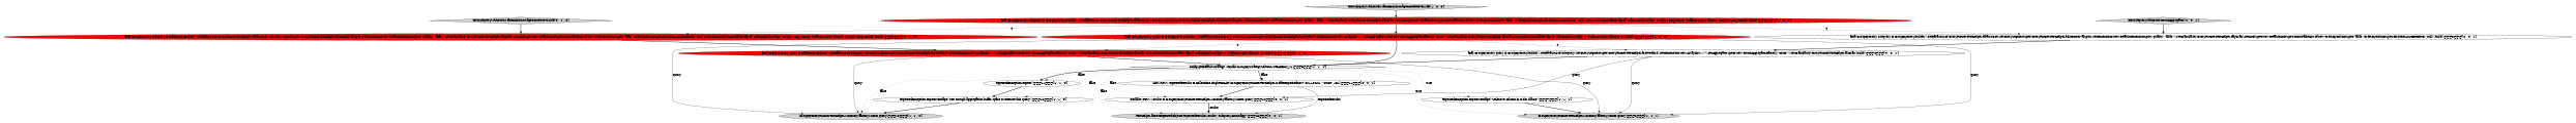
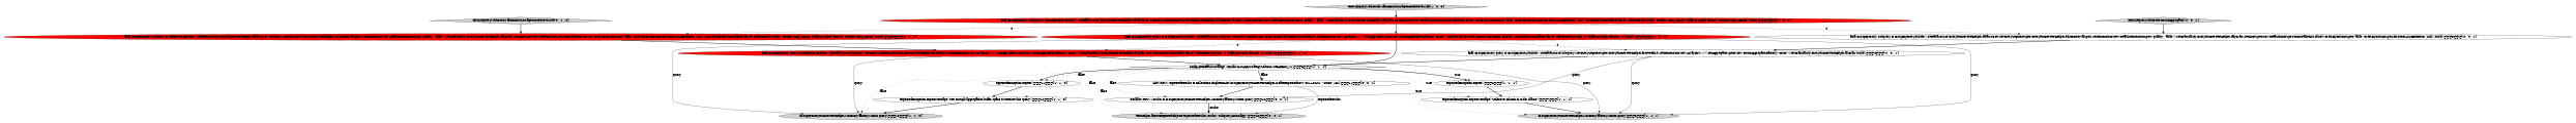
  digraph {
    node [fillcolor=white shape=ellipse style=filled]
    edge [style=bold]
    n1 [fillcolor=red label="final GroupByQuery query = GroupByQuery.builder().setDataSource(subquery).setQuerySegmentSpec(QueryRunnerTestHelper.firstToThird).setDimensions(new ArrayList<>()).setAggregatorSpecs(new CountAggregatorFactory(\"count\")).setGranularity(QueryRunnerTestHelper.allGran).setContext(ImmutableMap.of(\"maxOnDiskStorage\",0,\"bufferGrouperMaxSize\",0)).build()@@@4@@@['1', '0', '0']"]
    n2 [label="final GroupByQuery query = GroupByQuery.builder().setDataSource(subquery).setQuerySegmentSpec(QueryRunnerTestHelper.firstToThird).setDimensions(new ArrayList<>()).setAggregatorSpecs(new CountAggregatorFactory(\"count\")).setGranularity(QueryRunnerTestHelper.allGran).build()@@@4@@@['0', '0', '1']"]
    n3 [fillcolor=lightgray label="GroupByQueryRunnerTestHelper.runQuery(factory,runner,query)@@@8@@@['1', '1', '1']"]
    n4 [fillcolor=lightgray label="GroupByQueryRunnerTestHelper.runQuery(factory,runner,query)@@@13@@@['1', '1', '0']"]
    n5 [fillcolor=red label="final GroupByQuery query = makeQueryBuilder().setDataSource(subquery).setQuerySegmentSpec(QueryRunnerTestHelper.firstToThird).setDimensions(new ArrayList<>()).setAggregatorSpecs(new CountAggregatorFactory(\"count\")).setGranularity(QueryRunnerTestHelper.allGran).overrideContext(ImmutableMap.of(\"maxOnDiskStorage\",0,\"bufferGrouperMaxSize\",0)).build()@@@4@@@['0', '1', '0']"]
    n6 [label="config.getDefaultStrategy().equals(GroupByStrategySelector.STRATEGY_V1)@@@5@@@['1', '1', '1']" shape=diamond]
    n7 [label="List<Row> expectedResults = Collections.singletonList(GroupByQueryRunnerTestHelper.createExpectedRow(\"2011-04-01\",\"count\",18L))@@@11@@@['0', '0', '1']"]
    n8 [label="Iterable<Row> results = GroupByQueryRunnerTestHelper.runQuery(factory,runner,query)@@@12@@@['0', '0', '1']"]
    n9 [fillcolor=lightgray label="TestHelper.assertExpectedObjects(expectedResults,results,\"subquery-count-agg\")@@@13@@@['0', '0', '1']"]
    n10 [label="final GroupByQuery subquery = GroupByQuery.builder().setDataSource(QueryRunnerTestHelper.dataSource).setQuerySegmentSpec(QueryRunnerTestHelper.fullOnIntervalSpec).setDimensions(new DefaultDimensionSpec(\"quality\",\"alias\")).setGranularity(QueryRunnerTestHelper.dayGran).setLimitSpec(new DefaultLimitSpec(ImmutableList.of(new OrderByColumnSpec(\"alias\",OrderByColumnSpec.Direction.ASCENDING)),null)).build()@@@3@@@['0', '0', '1']"]
    n11 [fillcolor=red label="final GroupByQuery subquery = makeQueryBuilder().setDataSource(QueryRunnerTestHelper.dataSource).setQuerySegmentSpec(QueryRunnerTestHelper.fullOnIntervalSpec).setDimensions(new DefaultDimensionSpec(\"quality\",\"alias\")).setGranularity(QueryRunnerTestHelper.dayGran).setLimitSpec(new DefaultLimitSpec(ImmutableList.of(new OrderByColumnSpec(\"alias\",OrderByColumnSpec.Direction.ASCENDING)),null)).overrideContext(ImmutableMap.of(\"maxOnDiskStorage\",Integer.MAX_VALUE,\"bufferGrouperMaxSize\",Integer.MAX_VALUE)).build()@@@3@@@['0', '1', '0']"]
    n12 [label="expectedException.expect()@@@11@@@['1', '1', '0']"]
    n13 [label="expectedException.expectMessage(\"Not enough aggregation buffer space to execute this query\")@@@12@@@['1', '1', '0']"]
+   n14 [label="expectedException.expect()@@@6@@@['1', '1', '1']"]
    n15 [label="expectedException.expectMessage(\"Unknown column in order clause\")@@@7@@@['1', '1', '1']"]
    n16 [fillcolor=lightgray label="testSubqueryWithOuterMaxOnDiskStorageContextOverride['0', '1', '0']" shape=diamond]
    n17 [fillcolor=lightgray label="testSubqueryWithOuterMaxOnDiskStorageContextOverride['1', '0', '0']" shape=diamond]
    n18 [fillcolor=red label="final GroupByQuery subquery = GroupByQuery.builder().setDataSource(QueryRunnerTestHelper.dataSource).setQuerySegmentSpec(QueryRunnerTestHelper.fullOnIntervalSpec).setDimensions(new DefaultDimensionSpec(\"quality\",\"alias\")).setGranularity(QueryRunnerTestHelper.dayGran).setLimitSpec(new DefaultLimitSpec(ImmutableList.of(new OrderByColumnSpec(\"alias\",OrderByColumnSpec.Direction.ASCENDING)),null)).setContext(ImmutableMap.of(\"maxOnDiskStorage\",Integer.MAX_VALUE,\"bufferGrouperMaxSize\",Integer.MAX_VALUE)).build()@@@3@@@['1', '0', '0']"]
    n19 [fillcolor=lightgray label="testSubqueryWithOuterCountAggregator['0', '0', '1']" shape=diamond]
    n1 -> n2 [label=0 style=dashed]
    n1 -> n3 [label=query style=solid]
    n1 -> n4 [label=query style=solid]
    n1 -> n5 [label=0 style=dashed]
    n1 -> n6
    n2 -> n3 [label=query style=solid]
    n2 -> n6
    n2 -> n8 [label=query style=solid]
    n5 -> n3 [label=query style=solid]
    n5 -> n4 [label=query style=solid]
    n5 -> n6
    n6 -> n3 [label=true style=dotted]
    n6 -> n4 [label=false style=dotted]
    n6 -> n7
    n6 -> n7 [label=false style=dotted]
    n6 -> n8 [label=false style=dotted]
    n6 -> n9 [label=false style=dotted]
    n6 -> n12
    n6 -> n12 [label=false style=dotted]
    n6 -> n13 [label=false style=dotted]
+   n6 -> n14
+   n6 -> n14 [label=true style=dotted]
    n6 -> n15 [label=true style=dotted]
    n7 -> n8
    n7 -> n9 [label=expectedResults style=solid]
    n8 -> n9
    n8 -> n9 [label=results style=solid]
    n10 -> n2
    n11 -> n5
    n12 -> n13
    n13 -> n4
+   n14 -> n15
    n15 -> n3
    n16 -> n11
    n17 -> n18
    n18 -> n1
    n18 -> n10 [label=0 style=dashed]
    n18 -> n11 [label=0 style=dashed]
    n19 -> n10
  }
